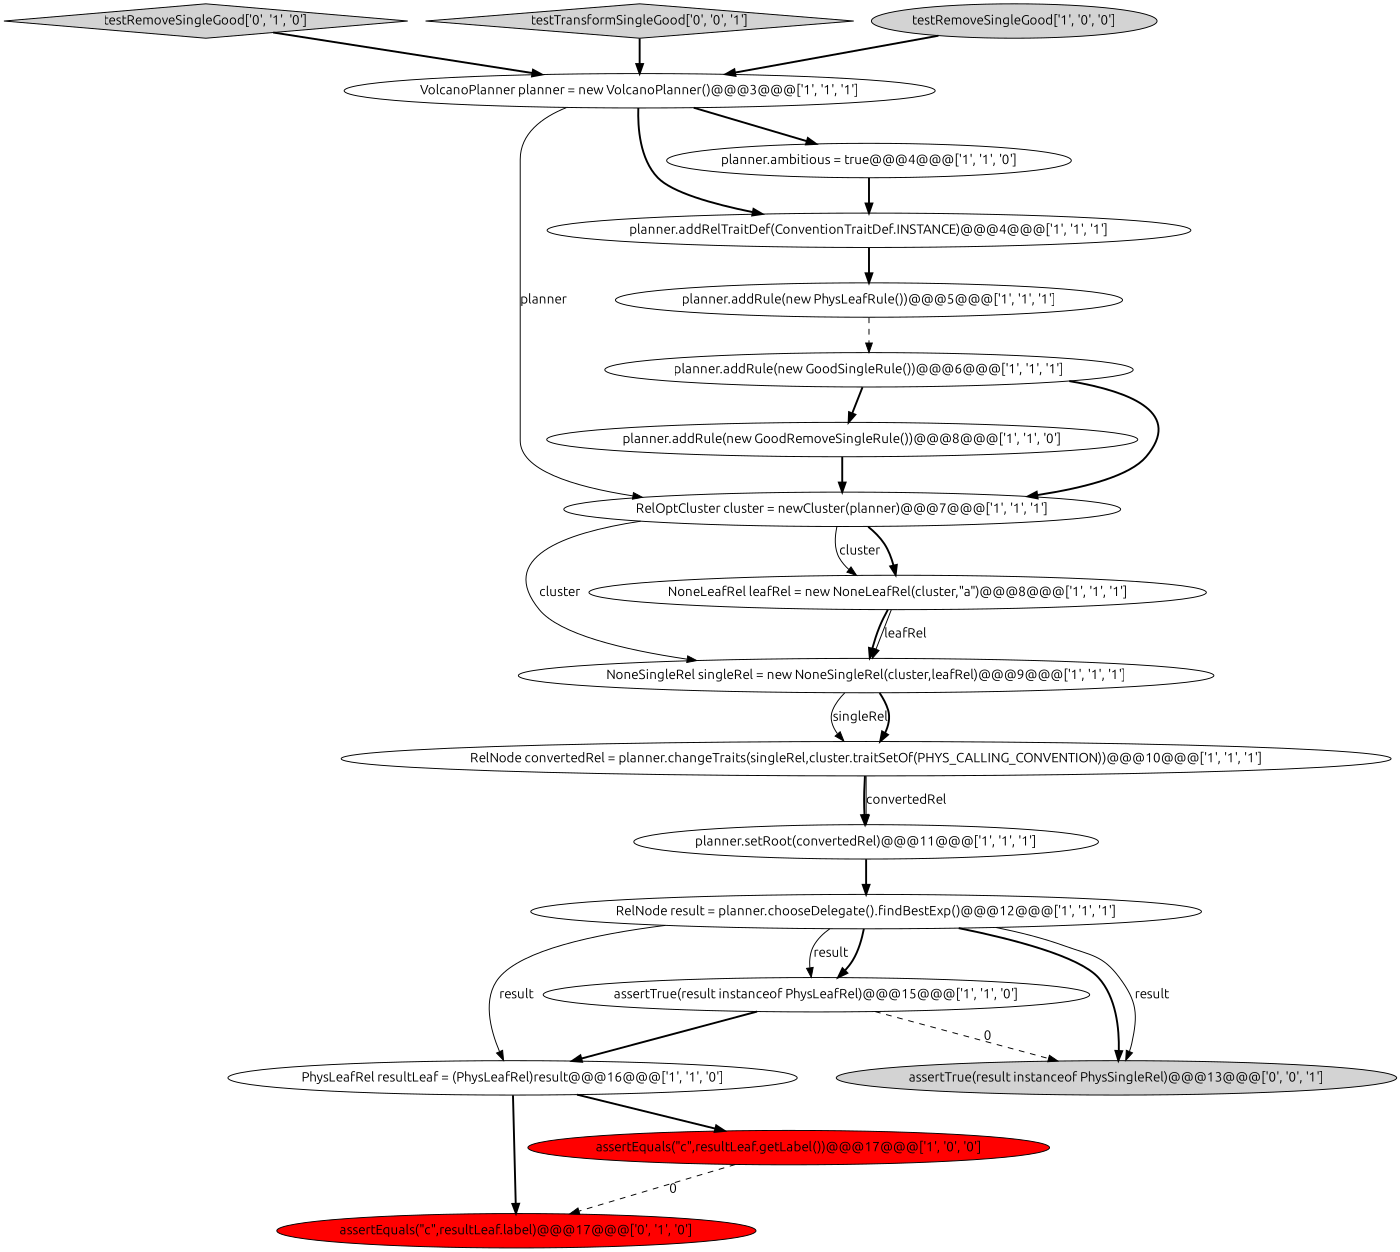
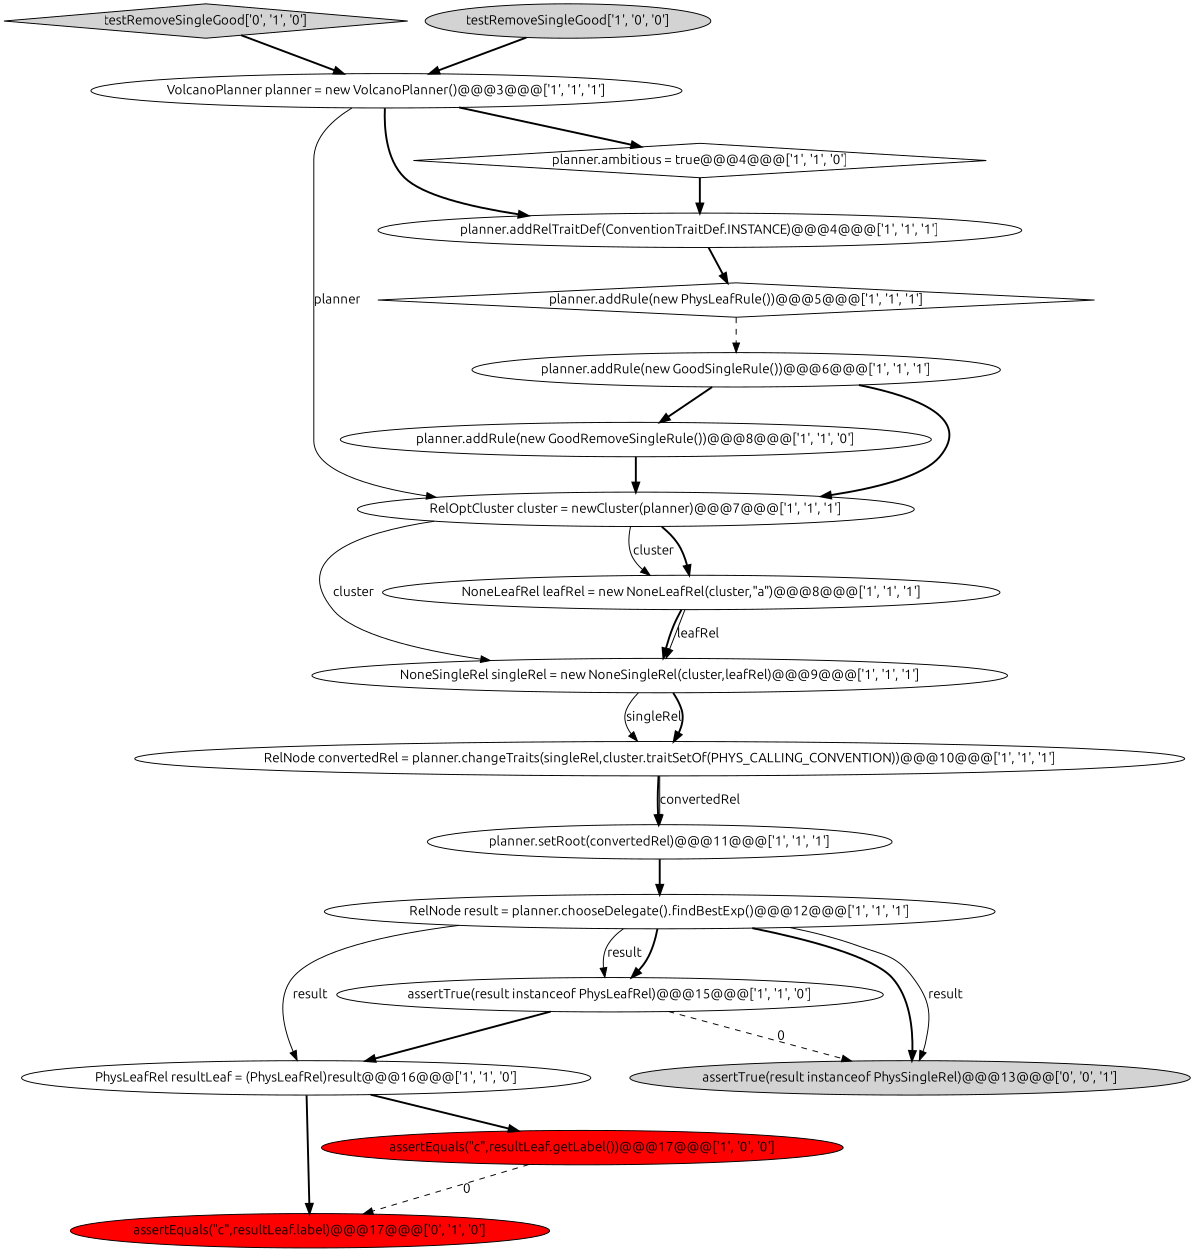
  digraph {
    fontname=Ubuntu
    node [fillcolor=white fontname=Ubuntu shape=ellipse style=filled]
    edge [fontname=Ubuntu style=bold]
    n1 [label="RelNode result = planner.chooseDelegate().findBestExp()@@@12@@@['1', '1', '1']"]
    n2 [label="PhysLeafRel resultLeaf = (PhysLeafRel)result@@@16@@@['1', '1', '0']"]
    n3 [fillcolor=lightgray label="assertTrue(result instanceof PhysSingleRel)@@@13@@@['0', '0', '1']"]
    n4 [label="assertTrue(result instanceof PhysLeafRel)@@@15@@@['1', '1', '0']"]
    n5 [fillcolor=red label="assertEquals(\"c\",resultLeaf.label)@@@17@@@['0', '1', '0']"]
    n6 [fillcolor=red label="assertEquals(\"c\",resultLeaf.getLabel())@@@17@@@['1', '0', '0']"]
    n7 [fillcolor=lightgray label="testRemoveSingleGood['0', '1', '0']" shape=diamond]
    n8 [label="VolcanoPlanner planner = new VolcanoPlanner()@@@3@@@['1', '1', '1']"]
    n9 [label="RelOptCluster cluster = newCluster(planner)@@@7@@@['1', '1', '1']"]
-   n10 [label="planner.ambitious = true@@@4@@@['1', '1', '0']"]
+   n10 [label="planner.ambitious = true@@@4@@@['1', '1', '0']" shape=diamond]
    n11 [label="planner.addRelTraitDef(ConventionTraitDef.INSTANCE)@@@4@@@['1', '1', '1']"]
-   n12 [fillcolor=lightgray label="testTransformSingleGood['0', '0', '1']" shape=diamond]
    n13 [label="planner.setRoot(convertedRel)@@@11@@@['1', '1', '1']"]
    n14 [label="NoneSingleRel singleRel = new NoneSingleRel(cluster,leafRel)@@@9@@@['1', '1', '1']"]
    n15 [label="NoneLeafRel leafRel = new NoneLeafRel(cluster,\"a\")@@@8@@@['1', '1', '1']"]
-   n16 [label="planner.addRule(new PhysLeafRule())@@@5@@@['1', '1', '1']"]
+   n16 [label="planner.addRule(new PhysLeafRule())@@@5@@@['1', '1', '1']" shape=diamond]
    n17 [label="RelNode convertedRel = planner.changeTraits(singleRel,cluster.traitSetOf(PHYS_CALLING_CONVENTION))@@@10@@@['1', '1', '1']"]
    n18 [label="planner.addRule(new GoodRemoveSingleRule())@@@8@@@['1', '1', '0']"]
    n19 [label="planner.addRule(new GoodSingleRule())@@@6@@@['1', '1', '1']"]
    n20 [fillcolor=lightgray label="testRemoveSingleGood['1', '0', '0']"]
    n1 -> n2 [label=result style=solid]
    n1 -> n3
    n1 -> n3 [label=result style=solid]
    n1 -> n4
    n1 -> n4 [label=result style=solid]
    n2 -> n5
    n2 -> n6
    n4 -> n2
    n4 -> n3 [label=0 style=dashed]
    n6 -> n5 [label=0 style=dashed]
    n7 -> n8
    n8 -> n9 [label=planner style=solid]
    n8 -> n10
    n8 -> n11
    n9 -> n14 [label=cluster style=solid]
    n9 -> n15
    n9 -> n15 [label=cluster style=solid]
    n10 -> n11
    n11 -> n16
-   n12 -> n8
    n13 -> n1
    n14 -> n17 [label=singleRel style=solid]
    n14 -> n17
    n15 -> n14 [label=leafRel style=solid]
    n15 -> n14
    n16 -> n19 [style=dashed]
    n17 -> n13
    n17 -> n13 [label=convertedRel style=solid]
    n18 -> n9
    n19 -> n9
    n19 -> n18
    n20 -> n8
  }
